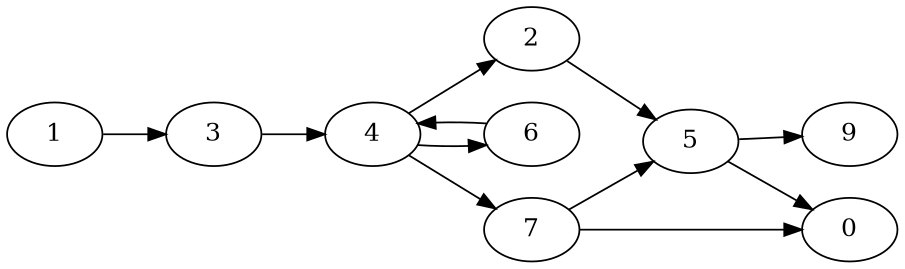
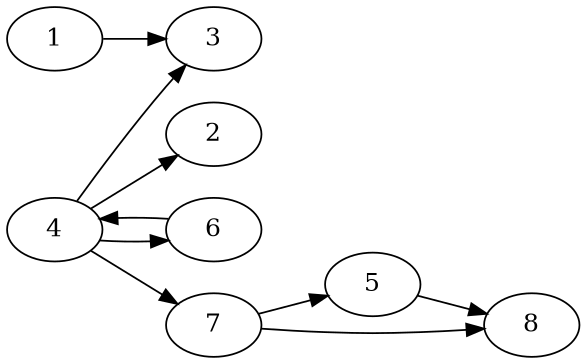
  digraph {
    rankdir=LR
    1
    3
    2
    5
    4
-   8 [label=0]
-   9
+   8
    6
    7
    1 -> 3
-   3 -> 4
-   2 -> 5
+   4 -> 3
    5 -> 8
-   5 -> 9
    4 -> 2
    4 -> 6
    4 -> 7
    6 -> 4
    7 -> 5
    7 -> 8
  }
